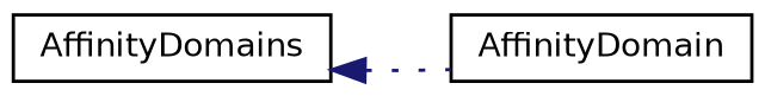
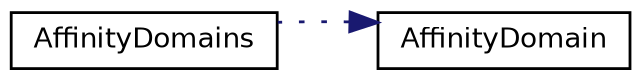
  digraph {
    rankdir=LR
    fontname="DejaVu Sans"
    node [color=black fillcolor=white fontname="DejaVu Sans" fontsize=10 shape=record style=filled]
    n1 [height=0.2 label=AffinityDomains width=0.4]
    n2 [height=0.2 label=AffinityDomain width=0.4]
-   n1 -> n2 [color=midnightblue dir=back fontname="DejaVu Sans" fontsize=10 labelfontname=Helvetica labelfontsize=10 style=dotted]
+   n2 -> n1 [color=midnightblue dir=back fontname="DejaVu Sans" fontsize=10 labelfontname=Helvetica labelfontsize=10 style=dotted]
  }
